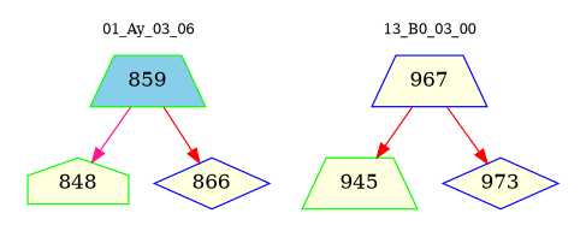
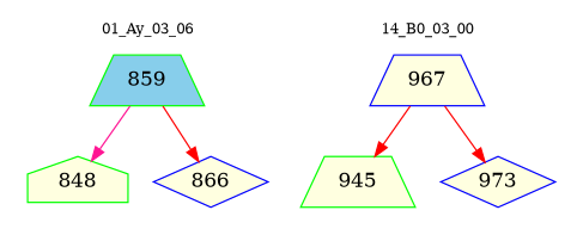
  digraph {
    node [color=green fillcolor=lightyellow shape=trapezium style=filled]
    edge [color=red]
    n1 [fillcolor=skyblue label=859]
    n2 [label=848 shape=house]
    n3 [color=blue label=866 shape=diamond]
    n4 [color=blue label=967]
    n5 [label=945]
    n6 [color=blue label=973 shape=diamond]
    subgraph cluster_1 {
      color=white
      fontsize=10
      label="01_Ay_03_06"
      n1
      n2
      n3
    }
    subgraph cluster_2 {
      color=white
      fontsize=10
-     label="13_B0_03_00"
+     label="14_B0_03_00"
      n4
      n5
      n6
    }
    n1 -> n2 [color=deeppink]
    n1 -> n3
    n4 -> n5
    n4 -> n6
  }
